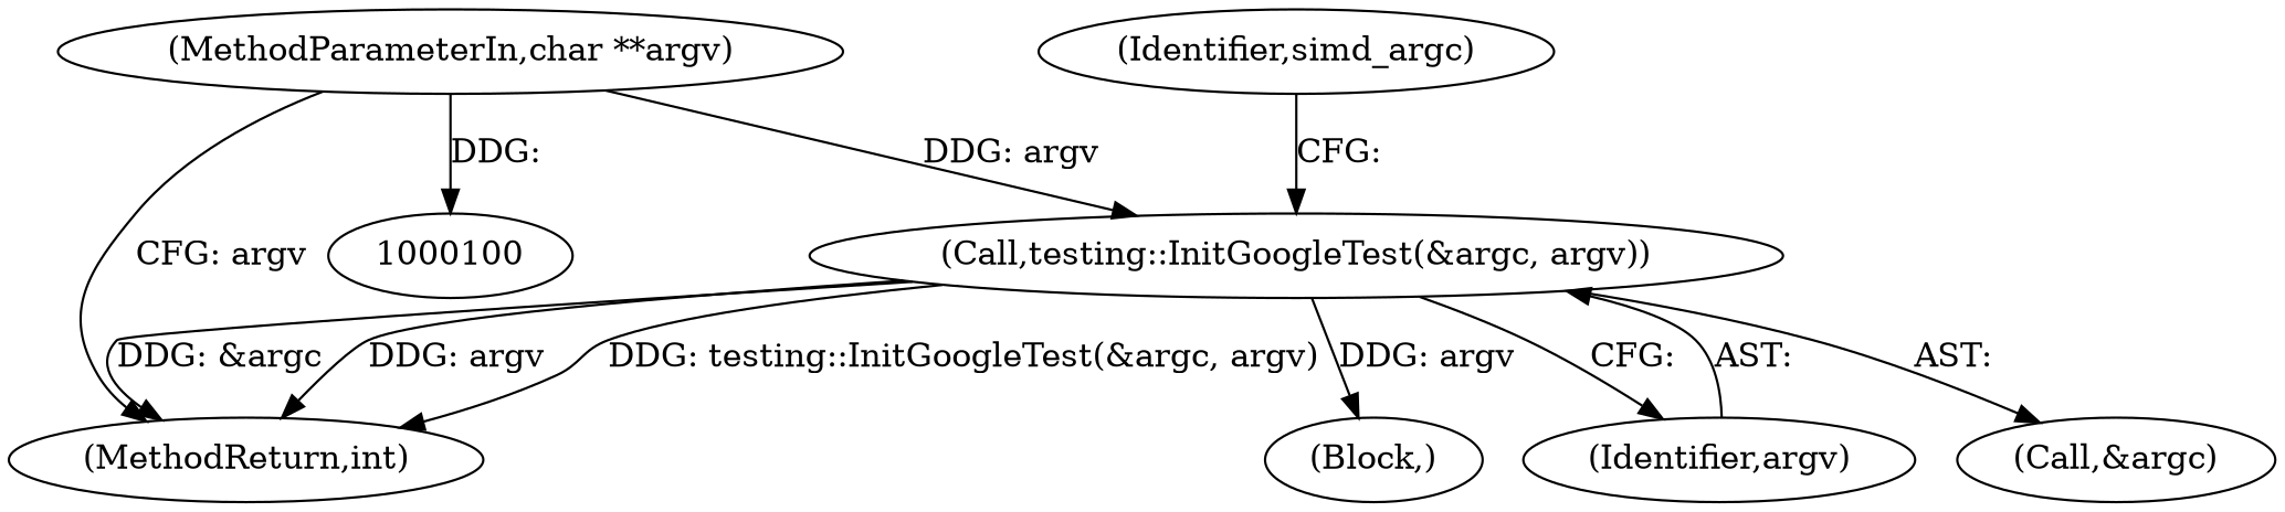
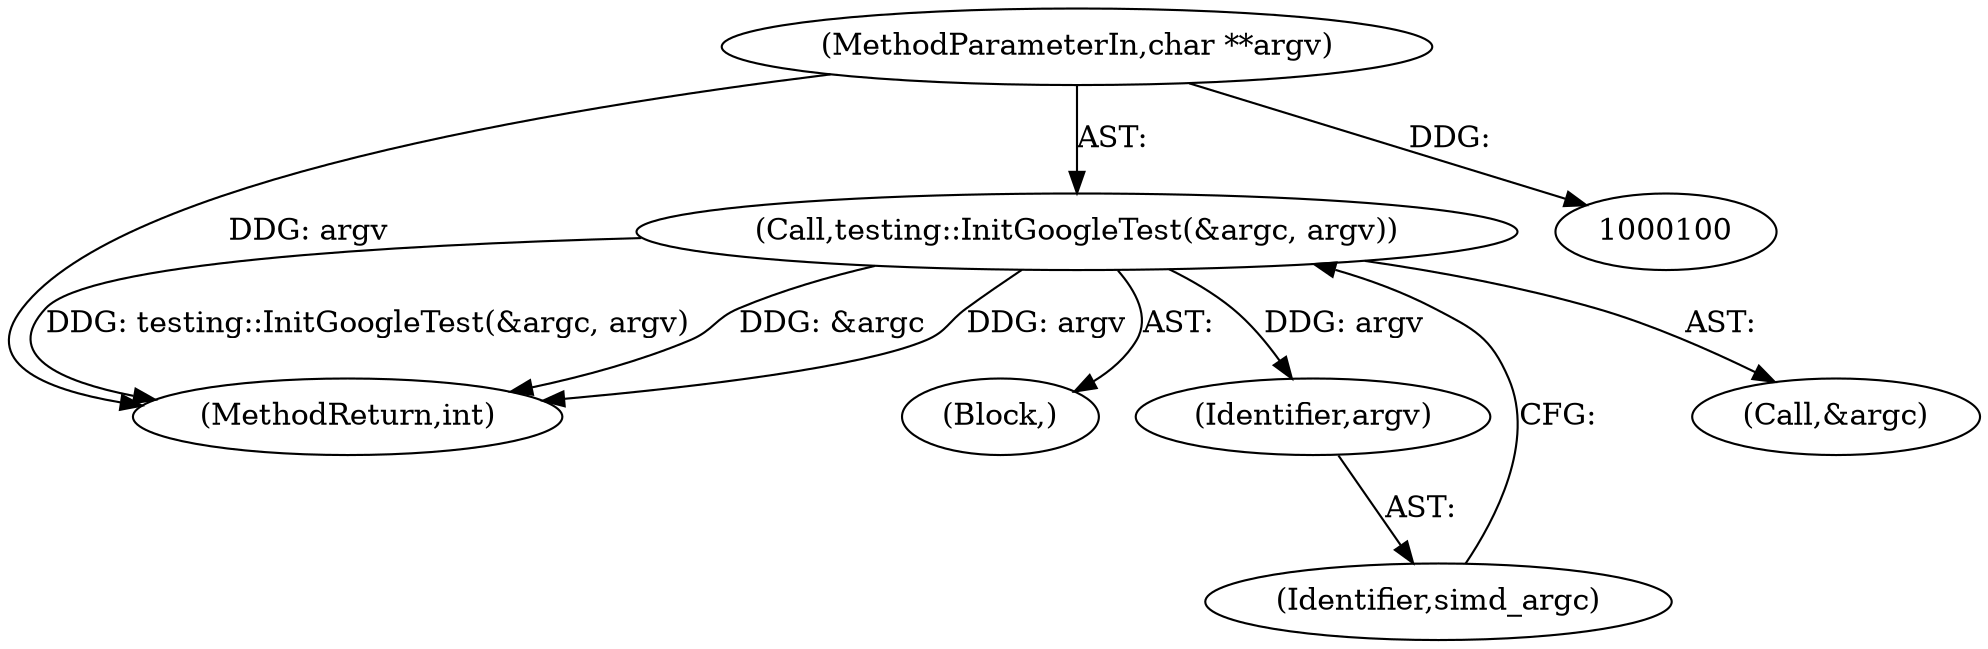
  digraph {
    n1 [label="(MethodParameterIn,char **argv)"]
    n2 [label="(Call,testing::InitGoogleTest(&argc, argv))"]
    n3 [label="(MethodReturn,int)"]
    1000100
    n5 [label="(Block,)"]
    n6 [label="(Identifier,argv)"]
    n7 [label="(Call,&argc)"]
    n8 [label="(Identifier,simd_argc)"]
-   n1 -> n2 [label="DDG: argv"]
-   n1 -> n3 [label="CFG: argv"]
+   n1 -> n2 [label="AST: "]
+   n1 -> n3 [label="DDG: argv"]
    n1 -> 1000100 [label="DDG: "]
    n2 -> n3 [label="DDG: testing::InitGoogleTest(&argc, argv)"]
    n2 -> n3 [label="DDG: &argc"]
    n2 -> n3 [label="DDG: argv"]
-   n2 -> n5 [label="DDG: argv"]
-   n2 -> n6 [label="CFG: "]
+   n2 -> n5 [label="AST: "]
+   n2 -> n6 [label="DDG: argv"]
    n2 -> n7 [label="AST: "]
-   n6 -> n2 [label="AST: "]
+   n6 -> n8 [label="AST: "]
    n8 -> n2 [label="CFG: "]
  }
